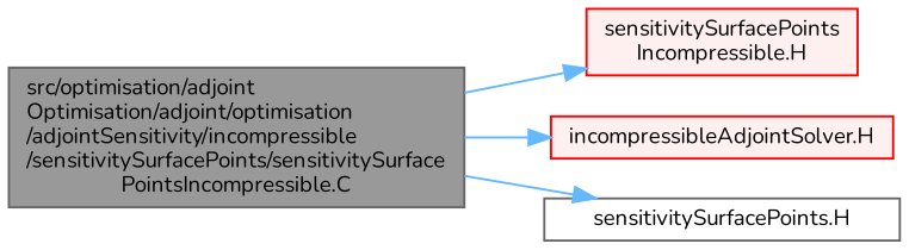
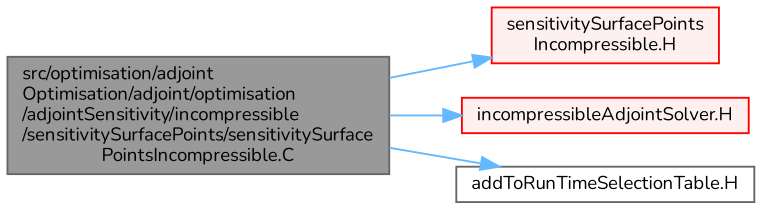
  digraph {
    fontname=Nunito
    rankdir=LR
    node [color=red fillcolor="#FFF0F0" fontname=Nunito fontsize=10 shape=box style=filled]
    edge [color=steelblue1 fontname=Nunito fontsize=10 labelfontname=Helvetica labelfontsize=10 style=solid]
    n1 [color=gray40 fillcolor=grey60 fontcolor=black height=0.2 label="src/optimisation/adjoint\lOptimisation/adjoint/optimisation\l/adjointSensitivity/incompressible\l/sensitivitySurfacePoints/sensitivitySurface\lPointsIncompressible.C" width=0.4]
    n2 [height=0.2 label="sensitivitySurfacePoints\lIncompressible.H" width=0.4]
    n3 [height=0.2 label="incompressibleAdjointSolver.H" width=0.4]
-   n4 [color=grey40 fillcolor=white height=0.2 label="sensitivitySurfacePoints.H" width=0.4]
+   n4 [color=grey40 fillcolor=white height=0.2 label="addToRunTimeSelectionTable.H" width=0.4]
    n1 -> n2
    n1 -> n3
    n1 -> n4
  }
